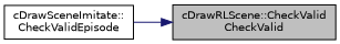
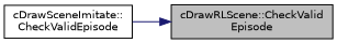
  digraph {
    rankdir=RL
    node [color=black fontname=Helvetica fontsize=10 shape=record style=filled]
-   n1 [fillcolor=grey75 fontcolor=black height=0.2 label="cDrawRLScene::CheckValid\lCheckValid" width=0.4]
+   n1 [fillcolor=grey75 fontcolor=black height=0.2 label="cDrawRLScene::CheckValid\lEpisode" width=0.4]
    n2 [fillcolor=white height=0.2 label="cDrawSceneImitate::\lCheckValidEpisode" width=0.4]
    n1 -> n2 [color=midnightblue dir=back fontname=Helvetica fontsize=10 labelfontname=Helvetica labelfontsize=10 style=solid]
  }
